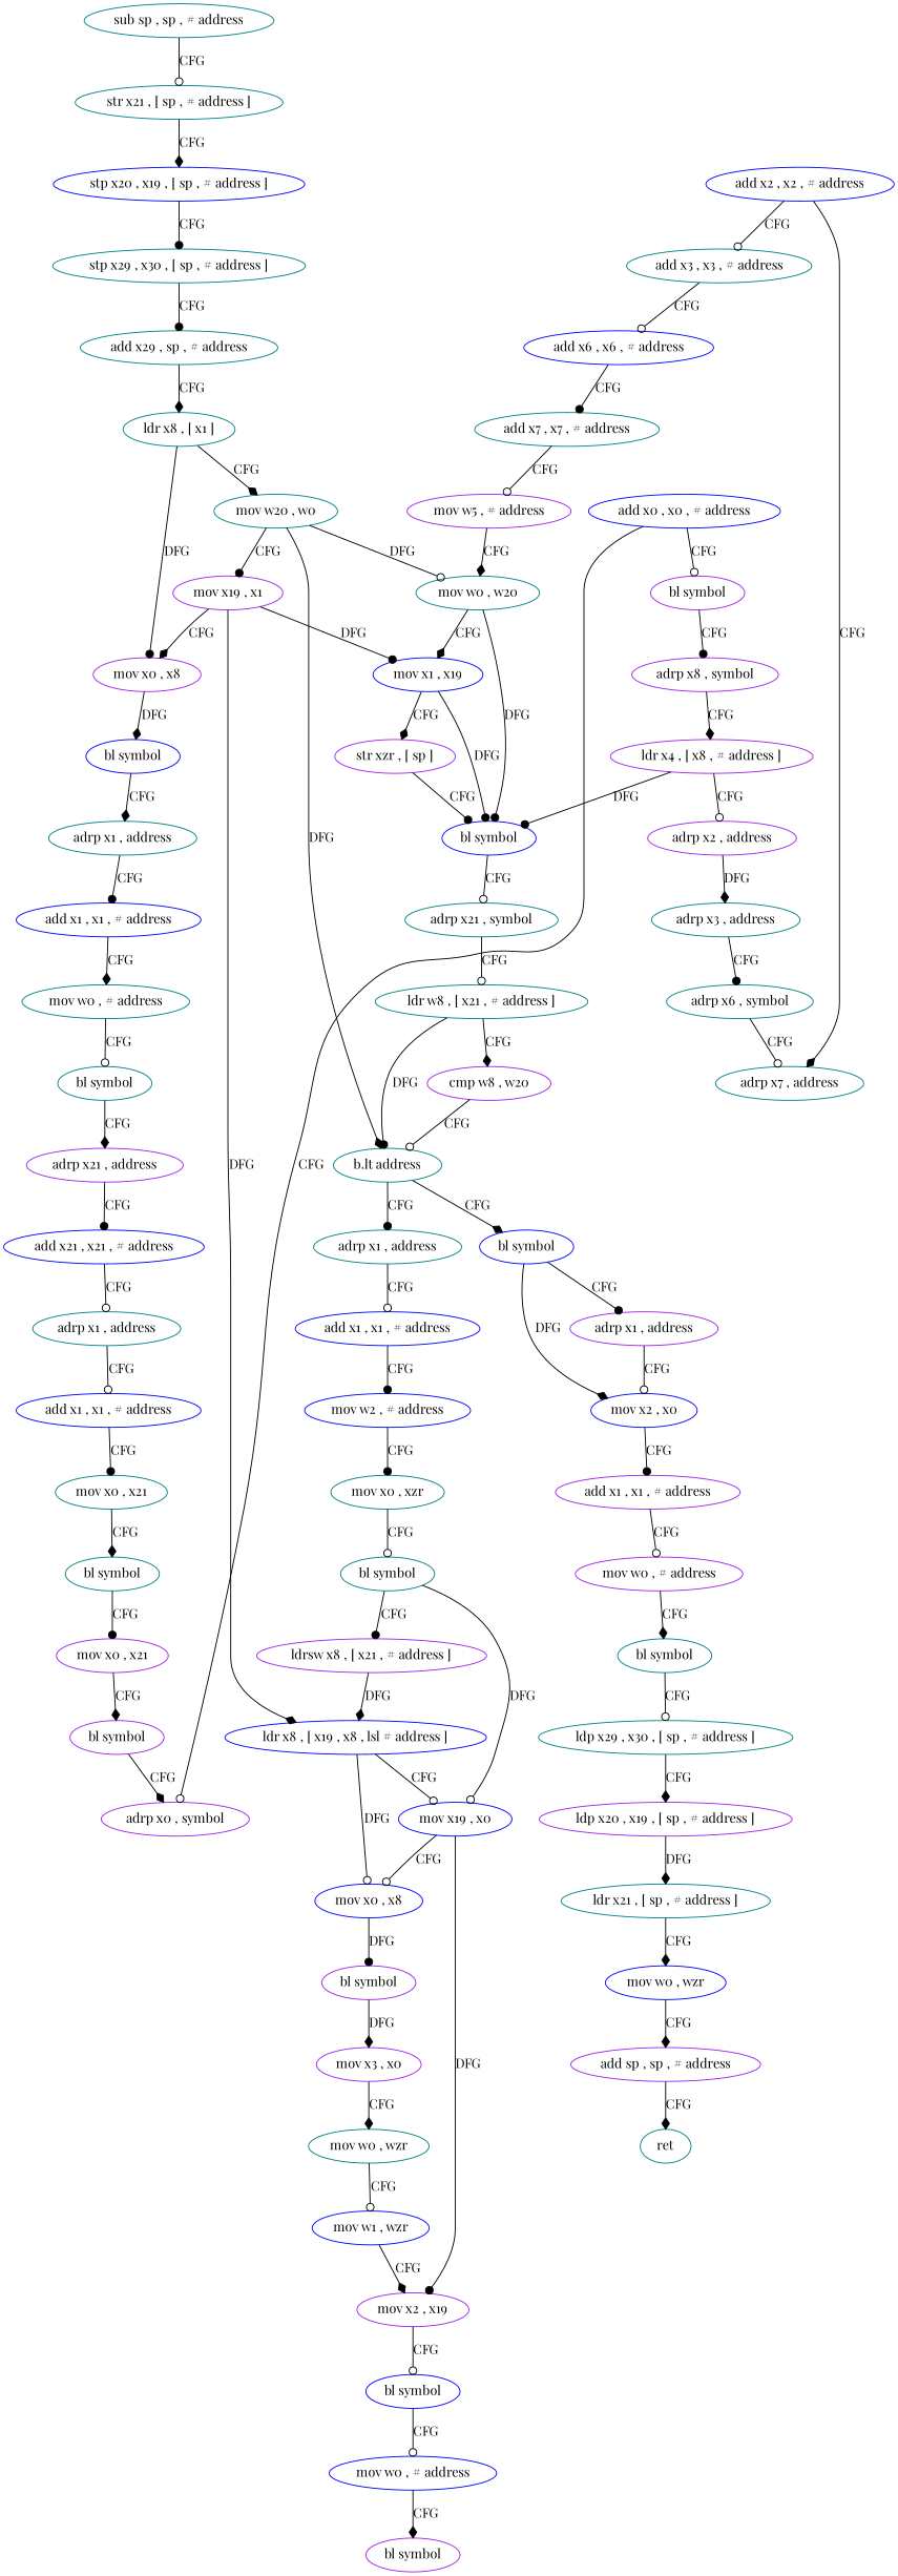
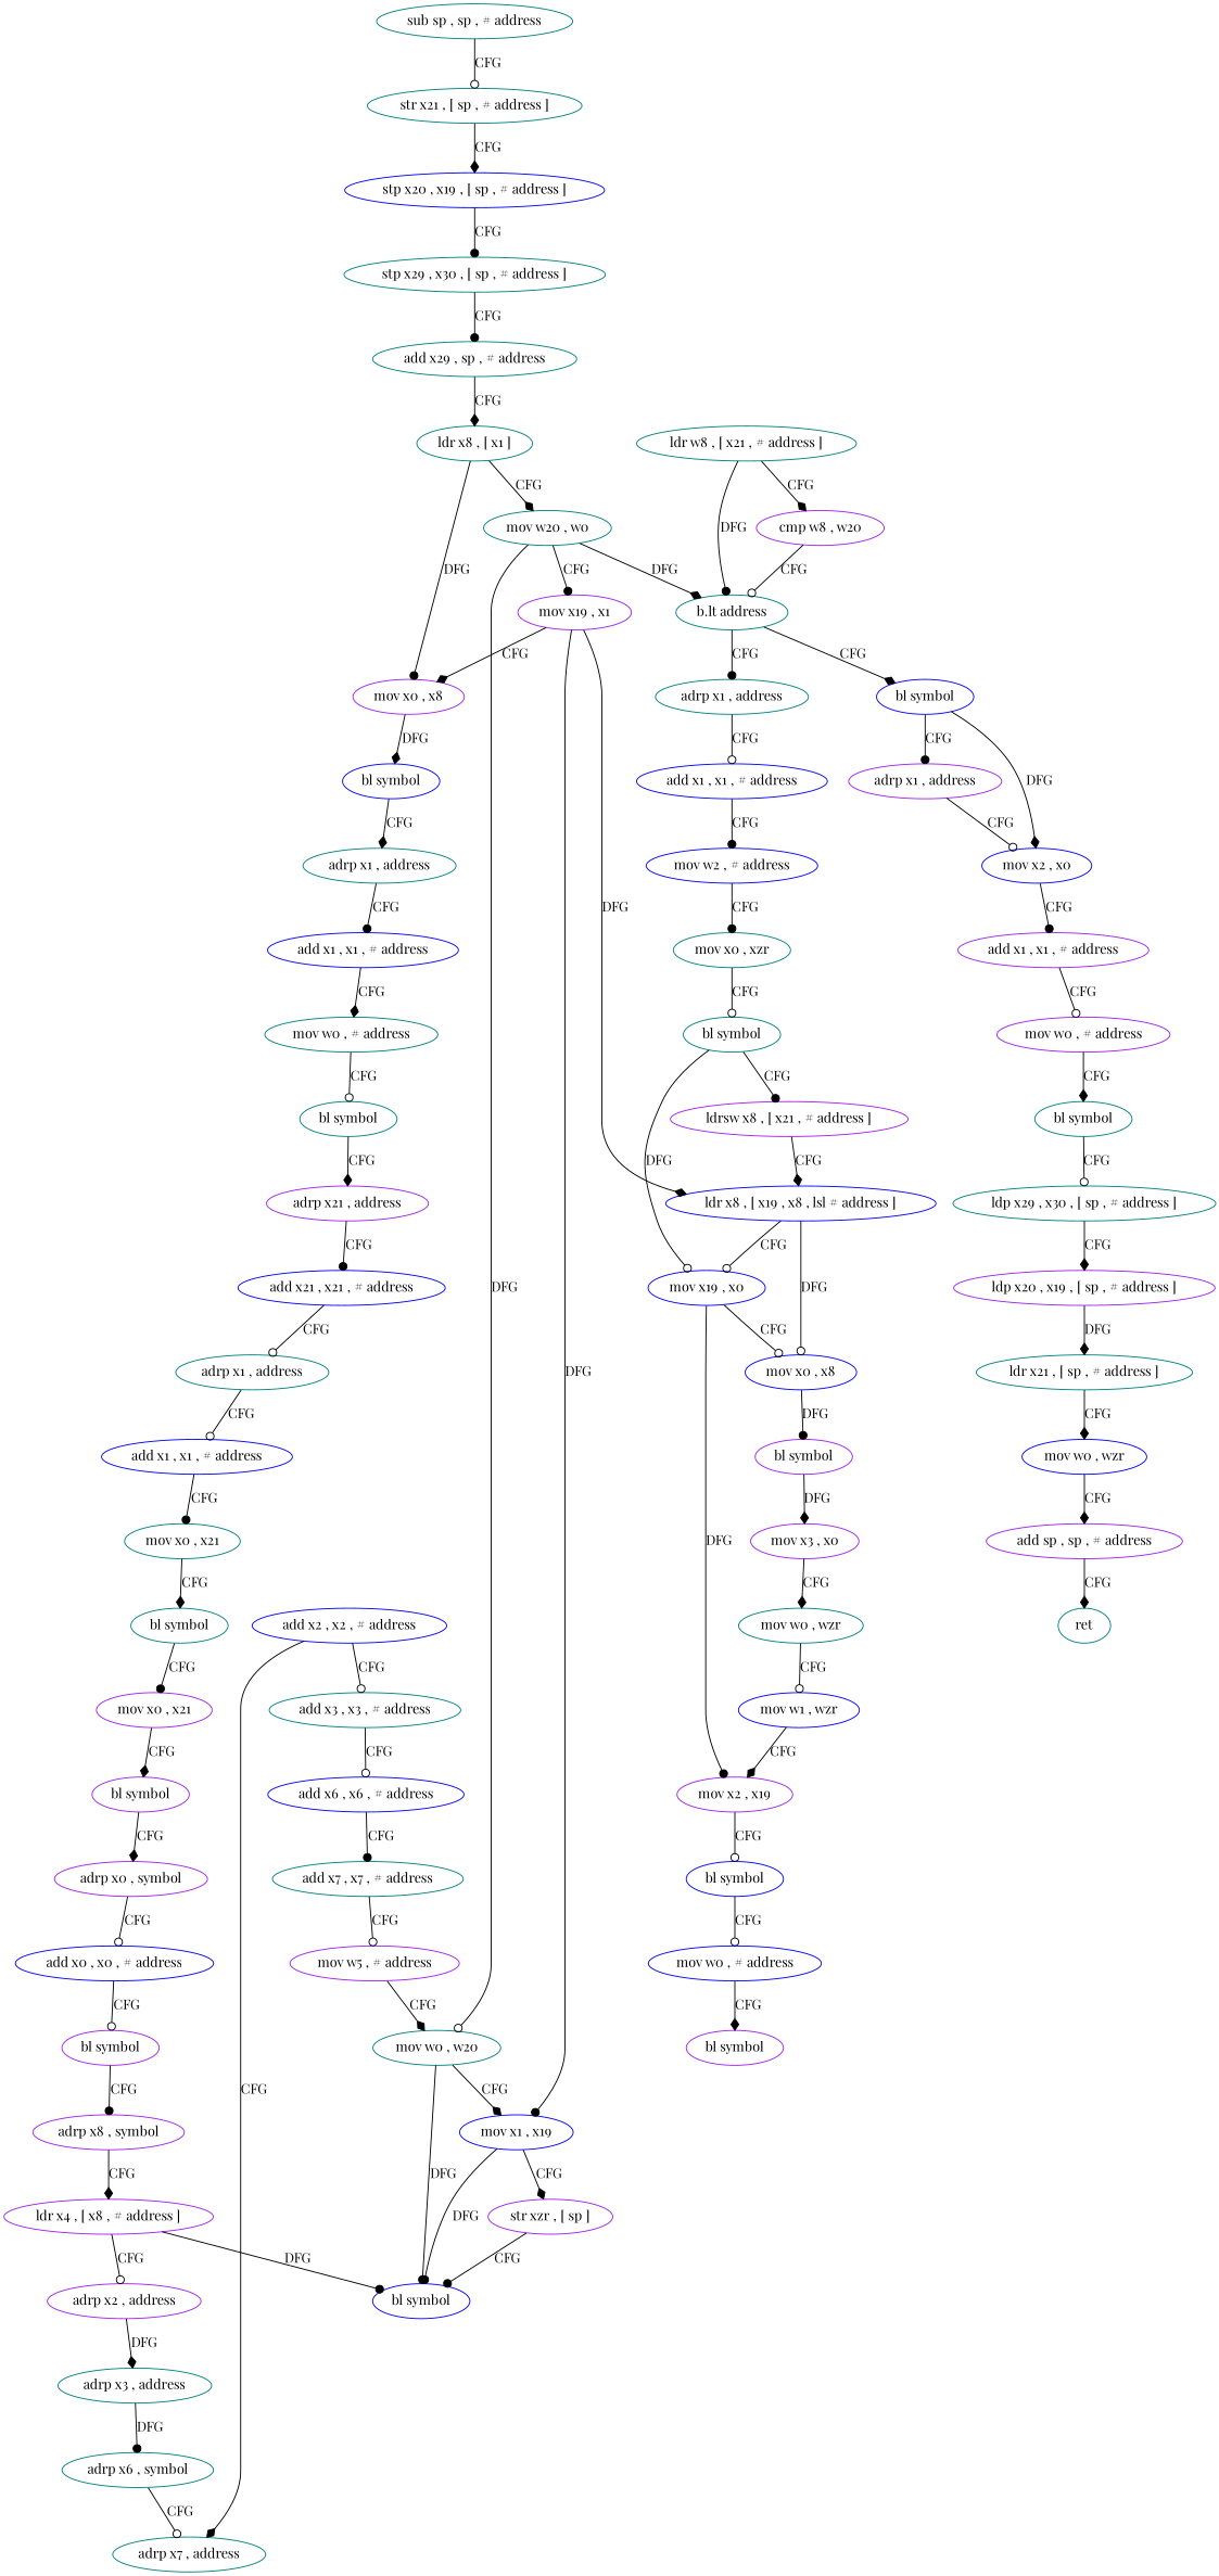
  digraph {
    fontname="Playfair Display"
    node [color=teal fontname="Playfair Display"]
    edge [arrowhead=diamond fontname="Playfair Display"]
    n1 [label="sub sp , sp , # address"]
    n2 [label="str x21 , [ sp , # address ]"]
    n3 [color=blue label="stp x20 , x19 , [ sp , # address ]"]
    n4 [label="stp x29 , x30 , [ sp , # address ]"]
    n5 [label="add x29 , sp , # address"]
    n6 [label="ldr x8 , [ x1 ]"]
    n7 [label="mov w20 , w0"]
    n8 [color=purple label="mov x0 , x8"]
    n9 [color=purple label="mov x19 , x1"]
    n10 [label="mov w0 , w20"]
    n11 [label="b.lt address"]
    n12 [color=blue label="bl symbol"]
    n13 [color=blue label="mov x1 , x19"]
    n14 [color=blue label="ldr x8 , [ x19 , x8 , lsl # address ]"]
    n15 [color=blue label="bl symbol"]
    n16 [label="adrp x1 , address"]
    n17 [color=blue label="bl symbol"]
    n18 [color=purple label="str xzr , [ sp ]"]
    n19 [color=blue label="mov x19 , x0"]
    n20 [color=blue label="mov x0 , x8"]
    n21 [label="adrp x1 , address"]
    n22 [color=blue label="add x1 , x1 , # address"]
    n23 [label="mov w0 , # address"]
    n24 [label="bl symbol"]
    n25 [color=purple label="adrp x21 , address"]
    n26 [color=blue label="add x21 , x21 , # address"]
    n27 [label="adrp x1 , address"]
    n28 [color=blue label="add x1 , x1 , # address"]
    n29 [label="mov x0 , x21"]
    n30 [label="bl symbol"]
    n31 [color=purple label="mov x0 , x21"]
    n32 [color=purple label="bl symbol"]
    n33 [color=purple label="adrp x0 , symbol"]
    n34 [color=blue label="add x0 , x0 , # address"]
    n35 [color=purple label="bl symbol"]
    n36 [color=purple label="adrp x8 , symbol"]
    n37 [color=purple label="ldr x4 , [ x8 , # address ]"]
    n38 [color=purple label="adrp x2 , address"]
    n39 [label="adrp x3 , address"]
-   n40 [label="adrp x21 , symbol"]
    n41 [label="adrp x6 , symbol"]
    n42 [label="adrp x7 , address"]
    n43 [color=blue label="add x2 , x2 , # address"]
    n44 [label="add x3 , x3 , # address"]
    n45 [color=blue label="add x6 , x6 , # address"]
    n46 [label="add x7 , x7 , # address"]
    n47 [color=purple label="mov w5 , # address"]
    n48 [label="ldr w8 , [ x21 , # address ]"]
    n49 [color=purple label="cmp w8 , w20"]
    n50 [color=blue label="add x1 , x1 , # address"]
    n51 [color=purple label="adrp x1 , address"]
    n52 [color=blue label="mov x2 , x0"]
    n53 [color=blue label="mov w2 , # address"]
    n54 [color=purple label="add x1 , x1 , # address"]
    n55 [label="mov x0 , xzr"]
    n56 [label="bl symbol"]
    n57 [color=purple label="ldrsw x8 , [ x21 , # address ]"]
    n58 [color=purple label="mov x2 , x19"]
    n59 [color=purple label="bl symbol"]
    n60 [color=blue label="bl symbol"]
    n61 [color=purple label="mov x3 , x0"]
    n62 [label="mov w0 , wzr"]
    n63 [color=blue label="mov w1 , wzr"]
    n64 [color=blue label="mov w0 , # address"]
    n65 [color=purple label="bl symbol"]
    n66 [color=purple label="mov w0 , # address"]
    n67 [label="bl symbol"]
    n68 [label="ldp x29 , x30 , [ sp , # address ]"]
    n69 [color=purple label="ldp x20 , x19 , [ sp , # address ]"]
    n70 [label="ldr x21 , [ sp , # address ]"]
    n71 [color=blue label="mov w0 , wzr"]
    n72 [color=purple label="add sp , sp , # address"]
    n73 [label=ret]
    n1 -> n2 [arrowhead=odot label=CFG]
    n2 -> n3 [label=CFG]
    n3 -> n4 [arrowhead=dot label=CFG]
    n4 -> n5 [arrowhead=dot label=CFG]
    n5 -> n6 [label=CFG]
    n6 -> n7 [label=CFG]
    n6 -> n8 [arrowhead=dot label=DFG]
    n7 -> n9 [arrowhead=dot label=CFG]
    n7 -> n10 [arrowhead=odot label=DFG]
    n7 -> n11 [label=DFG]
    n8 -> n12 [label=DFG]
    n9 -> n8 [label=CFG]
    n9 -> n13 [arrowhead=dot label=DFG]
    n9 -> n14 [label=DFG]
    n10 -> n13 [label=CFG]
    n10 -> n15 [arrowhead=dot label=DFG]
    n11 -> n16 [arrowhead=dot label=CFG]
    n11 -> n17 [label=CFG]
    n12 -> n21 [label=CFG]
    n13 -> n15 [arrowhead=dot label=DFG]
    n13 -> n18 [label=CFG]
    n14 -> n19 [arrowhead=odot label=CFG]
    n14 -> n20 [arrowhead=odot label=DFG]
-   n15 -> n40 [arrowhead=odot label=CFG]
    n16 -> n50 [arrowhead=odot label=CFG]
    n17 -> n51 [arrowhead=dot label=CFG]
    n17 -> n52 [label=DFG]
    n18 -> n15 [arrowhead=dot label=CFG]
    n19 -> n20 [arrowhead=odot label=CFG]
    n19 -> n58 [arrowhead=dot label=DFG]
    n20 -> n59 [arrowhead=dot label=DFG]
    n21 -> n22 [arrowhead=dot label=CFG]
    n22 -> n23 [label=CFG]
    n23 -> n24 [arrowhead=odot label=CFG]
    n24 -> n25 [label=CFG]
    n25 -> n26 [arrowhead=dot label=CFG]
    n26 -> n27 [arrowhead=odot label=CFG]
    n27 -> n28 [arrowhead=odot label=CFG]
    n28 -> n29 [arrowhead=dot label=CFG]
    n29 -> n30 [label=CFG]
    n30 -> n31 [arrowhead=dot label=CFG]
    n31 -> n32 [label=CFG]
    n32 -> n33 [label=CFG]
-   n34 -> n33 [arrowhead=odot label=CFG]
+   n33 -> n34 [arrowhead=odot label=CFG]
    n34 -> n35 [arrowhead=odot label=CFG]
    n35 -> n36 [arrowhead=dot label=CFG]
    n36 -> n37 [label=CFG]
    n37 -> n15 [arrowhead=dot label=DFG]
    n37 -> n38 [arrowhead=odot label=CFG]
    n38 -> n39 [label=DFG]
-   n39 -> n41 [arrowhead=dot label=CFG]
-   n40 -> n48 [arrowhead=odot label=CFG]
+   n39 -> n41 [arrowhead=dot label=DFG]
    n41 -> n42 [arrowhead=odot label=CFG]
    n43 -> n42 [label=CFG]
    n43 -> n44 [arrowhead=odot label=CFG]
    n44 -> n45 [arrowhead=odot label=CFG]
    n45 -> n46 [arrowhead=dot label=CFG]
    n46 -> n47 [arrowhead=odot label=CFG]
    n47 -> n10 [label=CFG]
    n48 -> n11 [arrowhead=dot label=DFG]
    n48 -> n49 [label=CFG]
    n49 -> n11 [arrowhead=odot label=CFG]
    n50 -> n53 [arrowhead=dot label=CFG]
    n51 -> n52 [arrowhead=odot label=CFG]
    n52 -> n54 [arrowhead=dot label=CFG]
    n53 -> n55 [arrowhead=dot label=CFG]
    n54 -> n66 [arrowhead=odot label=CFG]
    n55 -> n56 [arrowhead=odot label=CFG]
    n56 -> n19 [arrowhead=odot label=DFG]
    n56 -> n57 [arrowhead=dot label=CFG]
-   n57 -> n14 [label=DFG]
+   n57 -> n14 [label=CFG]
    n58 -> n60 [arrowhead=odot label=CFG]
    n59 -> n61 [label=DFG]
    n60 -> n64 [arrowhead=odot label=CFG]
    n61 -> n62 [label=CFG]
    n62 -> n63 [arrowhead=odot label=CFG]
    n63 -> n58 [label=CFG]
    n64 -> n65 [label=CFG]
    n66 -> n67 [label=CFG]
    n67 -> n68 [arrowhead=odot label=CFG]
    n68 -> n69 [label=CFG]
    n69 -> n70 [label=DFG]
    n70 -> n71 [label=CFG]
    n71 -> n72 [label=CFG]
    n72 -> n73 [label=CFG]
  }
